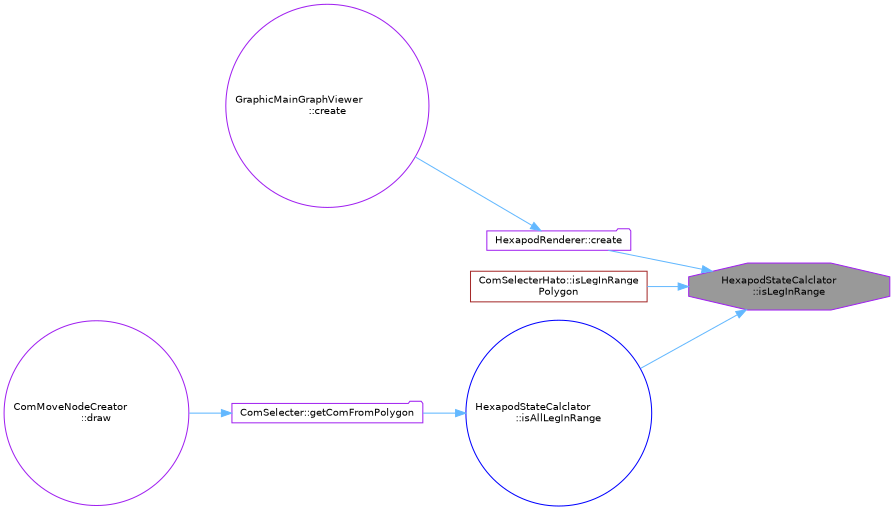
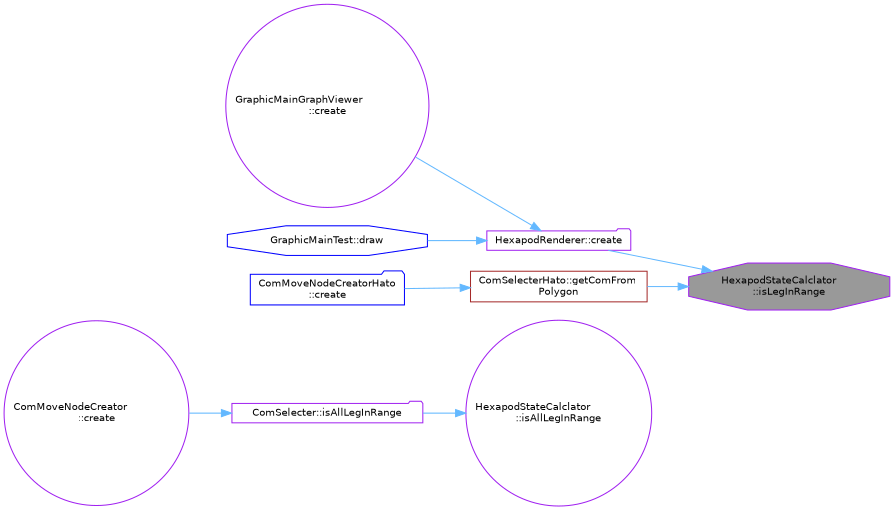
  digraph {
    rankdir=RL
    node [color=purple fillcolor=white fontname=Helvetica fontsize=10 shape=folder style=filled]
    edge [color=steelblue1 dir=back fontname=Helvetica fontsize=10 labelfontname=Helvetica labelfontsize=10 style=solid]
    n1 [fillcolor=grey60 fontcolor=black height=0.2 label="HexapodStateCalclator\l::isLegInRange" shape=octagon width=0.4]
    n2 [height=0.2 label="HexapodRenderer::create" width=0.4]
-   n3 [color=brown height=0.2 label="ComSelecterHato::isLegInRange\lPolygon" shape=box width=0.4]
-   n4 [color=blue height=0.2 label="HexapodStateCalclator\l::isAllLegInRange" shape=circle width=0.4]
+   n3 [color=brown height=0.2 label="ComSelecterHato::getComFrom\lPolygon" shape=box width=0.4]
+   n4 [height=0.2 label="HexapodStateCalclator\l::isAllLegInRange" shape=circle width=0.4]
    n5 [height=0.2 label="GraphicMainGraphViewer\l::create" shape=circle width=0.4]
-   n8 [height=0.2 label="ComSelecter::getComFromPolygon" width=0.4]
-   n9 [height=0.2 label="ComMoveNodeCreator\l::draw" shape=circle width=0.4]
+   n6 [color=blue height=0.2 label="GraphicMainTest::draw" shape=octagon width=0.4]
+   n7 [color=blue height=0.2 label="ComMoveNodeCreatorHato\l::create" width=0.4]
+   n8 [height=0.2 label="ComSelecter::isAllLegInRange" width=0.4]
+   n9 [height=0.2 label="ComMoveNodeCreator\l::create" shape=circle width=0.4]
    n1 -> n2
    n1 -> n3
-   n1 -> n4
    n2 -> n5
+   n2 -> n6
+   n3 -> n7
    n4 -> n8
    n8 -> n9
  }
